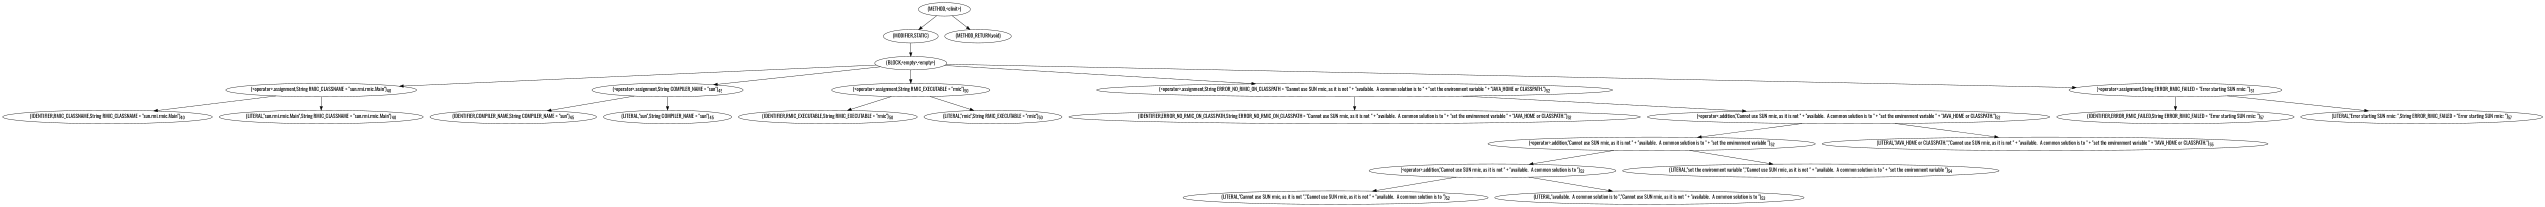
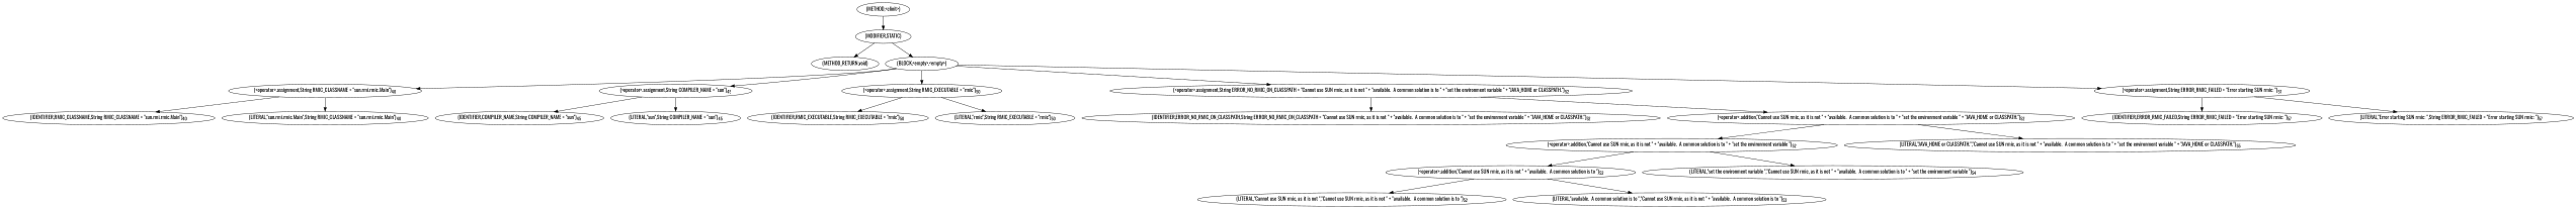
  digraph {
    fontname=Oswald
    node [fontname=Oswald]
    edge [fontname=Oswald]
    n1 [label=<(METHOD,&lt;clinit&gt;)>]
    n2 [label=<(MODIFIER,STATIC)>]
    n3 [label=<(METHOD_RETURN,void)>]
    n4 [label=<(BLOCK,&lt;empty&gt;,&lt;empty&gt;)>]
    n5 [label=<(&lt;operator&gt;.assignment,String RMIC_CLASSNAME = &quot;sun.rmi.rmic.Main&quot;)<SUB>40</SUB>>]
    n6 [label=<(&lt;operator&gt;.assignment,String COMPILER_NAME = &quot;sun&quot;)<SUB>45</SUB>>]
    n7 [label=<(&lt;operator&gt;.assignment,String RMIC_EXECUTABLE = &quot;rmic&quot;)<SUB>50</SUB>>]
    n8 [label=<(&lt;operator&gt;.assignment,String ERROR_NO_RMIC_ON_CLASSPATH = &quot;Cannot use SUN rmic, as it is not &quot; + &quot;available.  A common solution is to &quot; + &quot;set the environment variable &quot; + &quot;JAVA_HOME or CLASSPATH.&quot;)<SUB>52</SUB>>]
    n9 [label=<(&lt;operator&gt;.assignment,String ERROR_RMIC_FAILED = &quot;Error starting SUN rmic: &quot;)<SUB>57</SUB>>]
    n10 [label=<(IDENTIFIER,RMIC_CLASSNAME,String RMIC_CLASSNAME = &quot;sun.rmi.rmic.Main&quot;)<SUB>40</SUB>>]
    n11 [label=<(LITERAL,&quot;sun.rmi.rmic.Main&quot;,String RMIC_CLASSNAME = &quot;sun.rmi.rmic.Main&quot;)<SUB>40</SUB>>]
    n12 [label=<(IDENTIFIER,COMPILER_NAME,String COMPILER_NAME = &quot;sun&quot;)<SUB>45</SUB>>]
    n13 [label=<(LITERAL,&quot;sun&quot;,String COMPILER_NAME = &quot;sun&quot;)<SUB>45</SUB>>]
    n14 [label=<(IDENTIFIER,RMIC_EXECUTABLE,String RMIC_EXECUTABLE = &quot;rmic&quot;)<SUB>50</SUB>>]
    n15 [label=<(LITERAL,&quot;rmic&quot;,String RMIC_EXECUTABLE = &quot;rmic&quot;)<SUB>50</SUB>>]
    n16 [label=<(IDENTIFIER,ERROR_NO_RMIC_ON_CLASSPATH,String ERROR_NO_RMIC_ON_CLASSPATH = &quot;Cannot use SUN rmic, as it is not &quot; + &quot;available.  A common solution is to &quot; + &quot;set the environment variable &quot; + &quot;JAVA_HOME or CLASSPATH.&quot;)<SUB>52</SUB>>]
    n17 [label=<(&lt;operator&gt;.addition,&quot;Cannot use SUN rmic, as it is not &quot; + &quot;available.  A common solution is to &quot; + &quot;set the environment variable &quot; + &quot;JAVA_HOME or CLASSPATH.&quot;)<SUB>52</SUB>>]
    n18 [label=<(IDENTIFIER,ERROR_RMIC_FAILED,String ERROR_RMIC_FAILED = &quot;Error starting SUN rmic: &quot;)<SUB>57</SUB>>]
    n19 [label=<(LITERAL,&quot;Error starting SUN rmic: &quot;,String ERROR_RMIC_FAILED = &quot;Error starting SUN rmic: &quot;)<SUB>57</SUB>>]
    n20 [label=<(&lt;operator&gt;.addition,&quot;Cannot use SUN rmic, as it is not &quot; + &quot;available.  A common solution is to &quot; + &quot;set the environment variable &quot;)<SUB>52</SUB>>]
    n21 [label=<(LITERAL,&quot;JAVA_HOME or CLASSPATH.&quot;,&quot;Cannot use SUN rmic, as it is not &quot; + &quot;available.  A common solution is to &quot; + &quot;set the environment variable &quot; + &quot;JAVA_HOME or CLASSPATH.&quot;)<SUB>55</SUB>>]
    n22 [label=<(&lt;operator&gt;.addition,&quot;Cannot use SUN rmic, as it is not &quot; + &quot;available.  A common solution is to &quot;)<SUB>52</SUB>>]
    n23 [label=<(LITERAL,&quot;set the environment variable &quot;,&quot;Cannot use SUN rmic, as it is not &quot; + &quot;available.  A common solution is to &quot; + &quot;set the environment variable &quot;)<SUB>54</SUB>>]
    n24 [label=<(LITERAL,&quot;Cannot use SUN rmic, as it is not &quot;,&quot;Cannot use SUN rmic, as it is not &quot; + &quot;available.  A common solution is to &quot;)<SUB>52</SUB>>]
    n25 [label=<(LITERAL,&quot;available.  A common solution is to &quot;,&quot;Cannot use SUN rmic, as it is not &quot; + &quot;available.  A common solution is to &quot;)<SUB>53</SUB>>]
    n1 -> n2
-   n1 -> n3
+   n2 -> n3
    n2 -> n4
    n4 -> n5
    n4 -> n6
    n4 -> n7
    n4 -> n8
    n4 -> n9
    n5 -> n10
    n5 -> n11
    n6 -> n12
    n6 -> n13
    n7 -> n14
    n7 -> n15
    n8 -> n16
    n8 -> n17
    n9 -> n18
    n9 -> n19
    n17 -> n20
    n17 -> n21
    n20 -> n22
    n20 -> n23
    n22 -> n24
    n22 -> n25
  }
